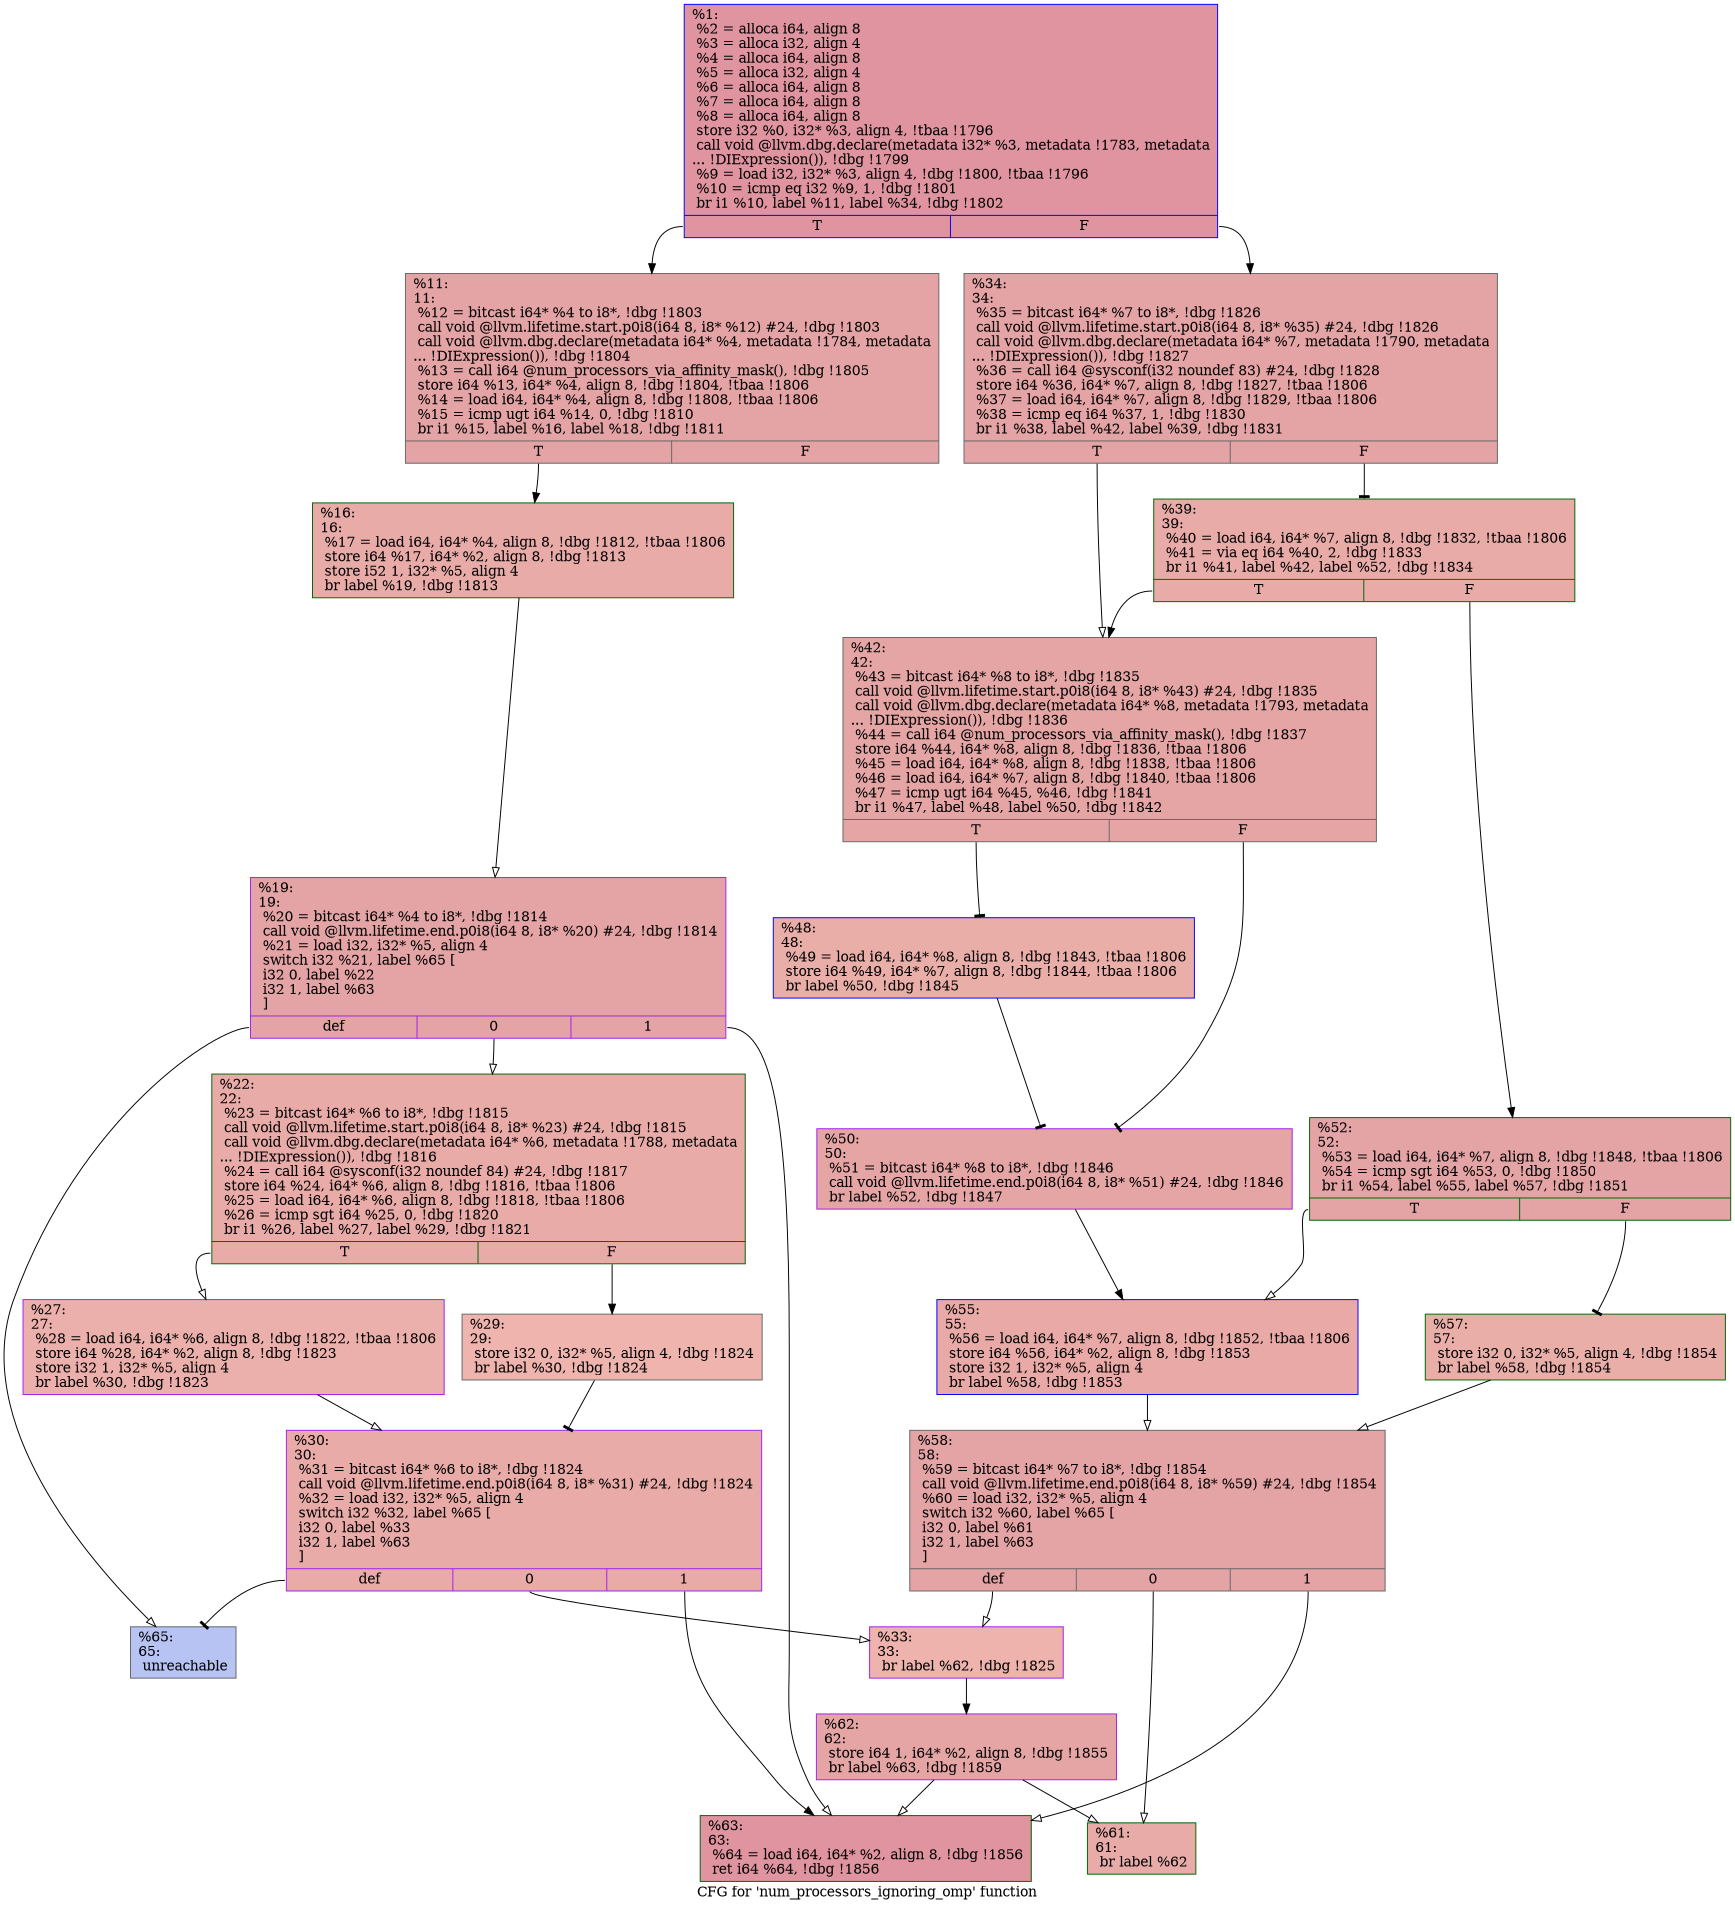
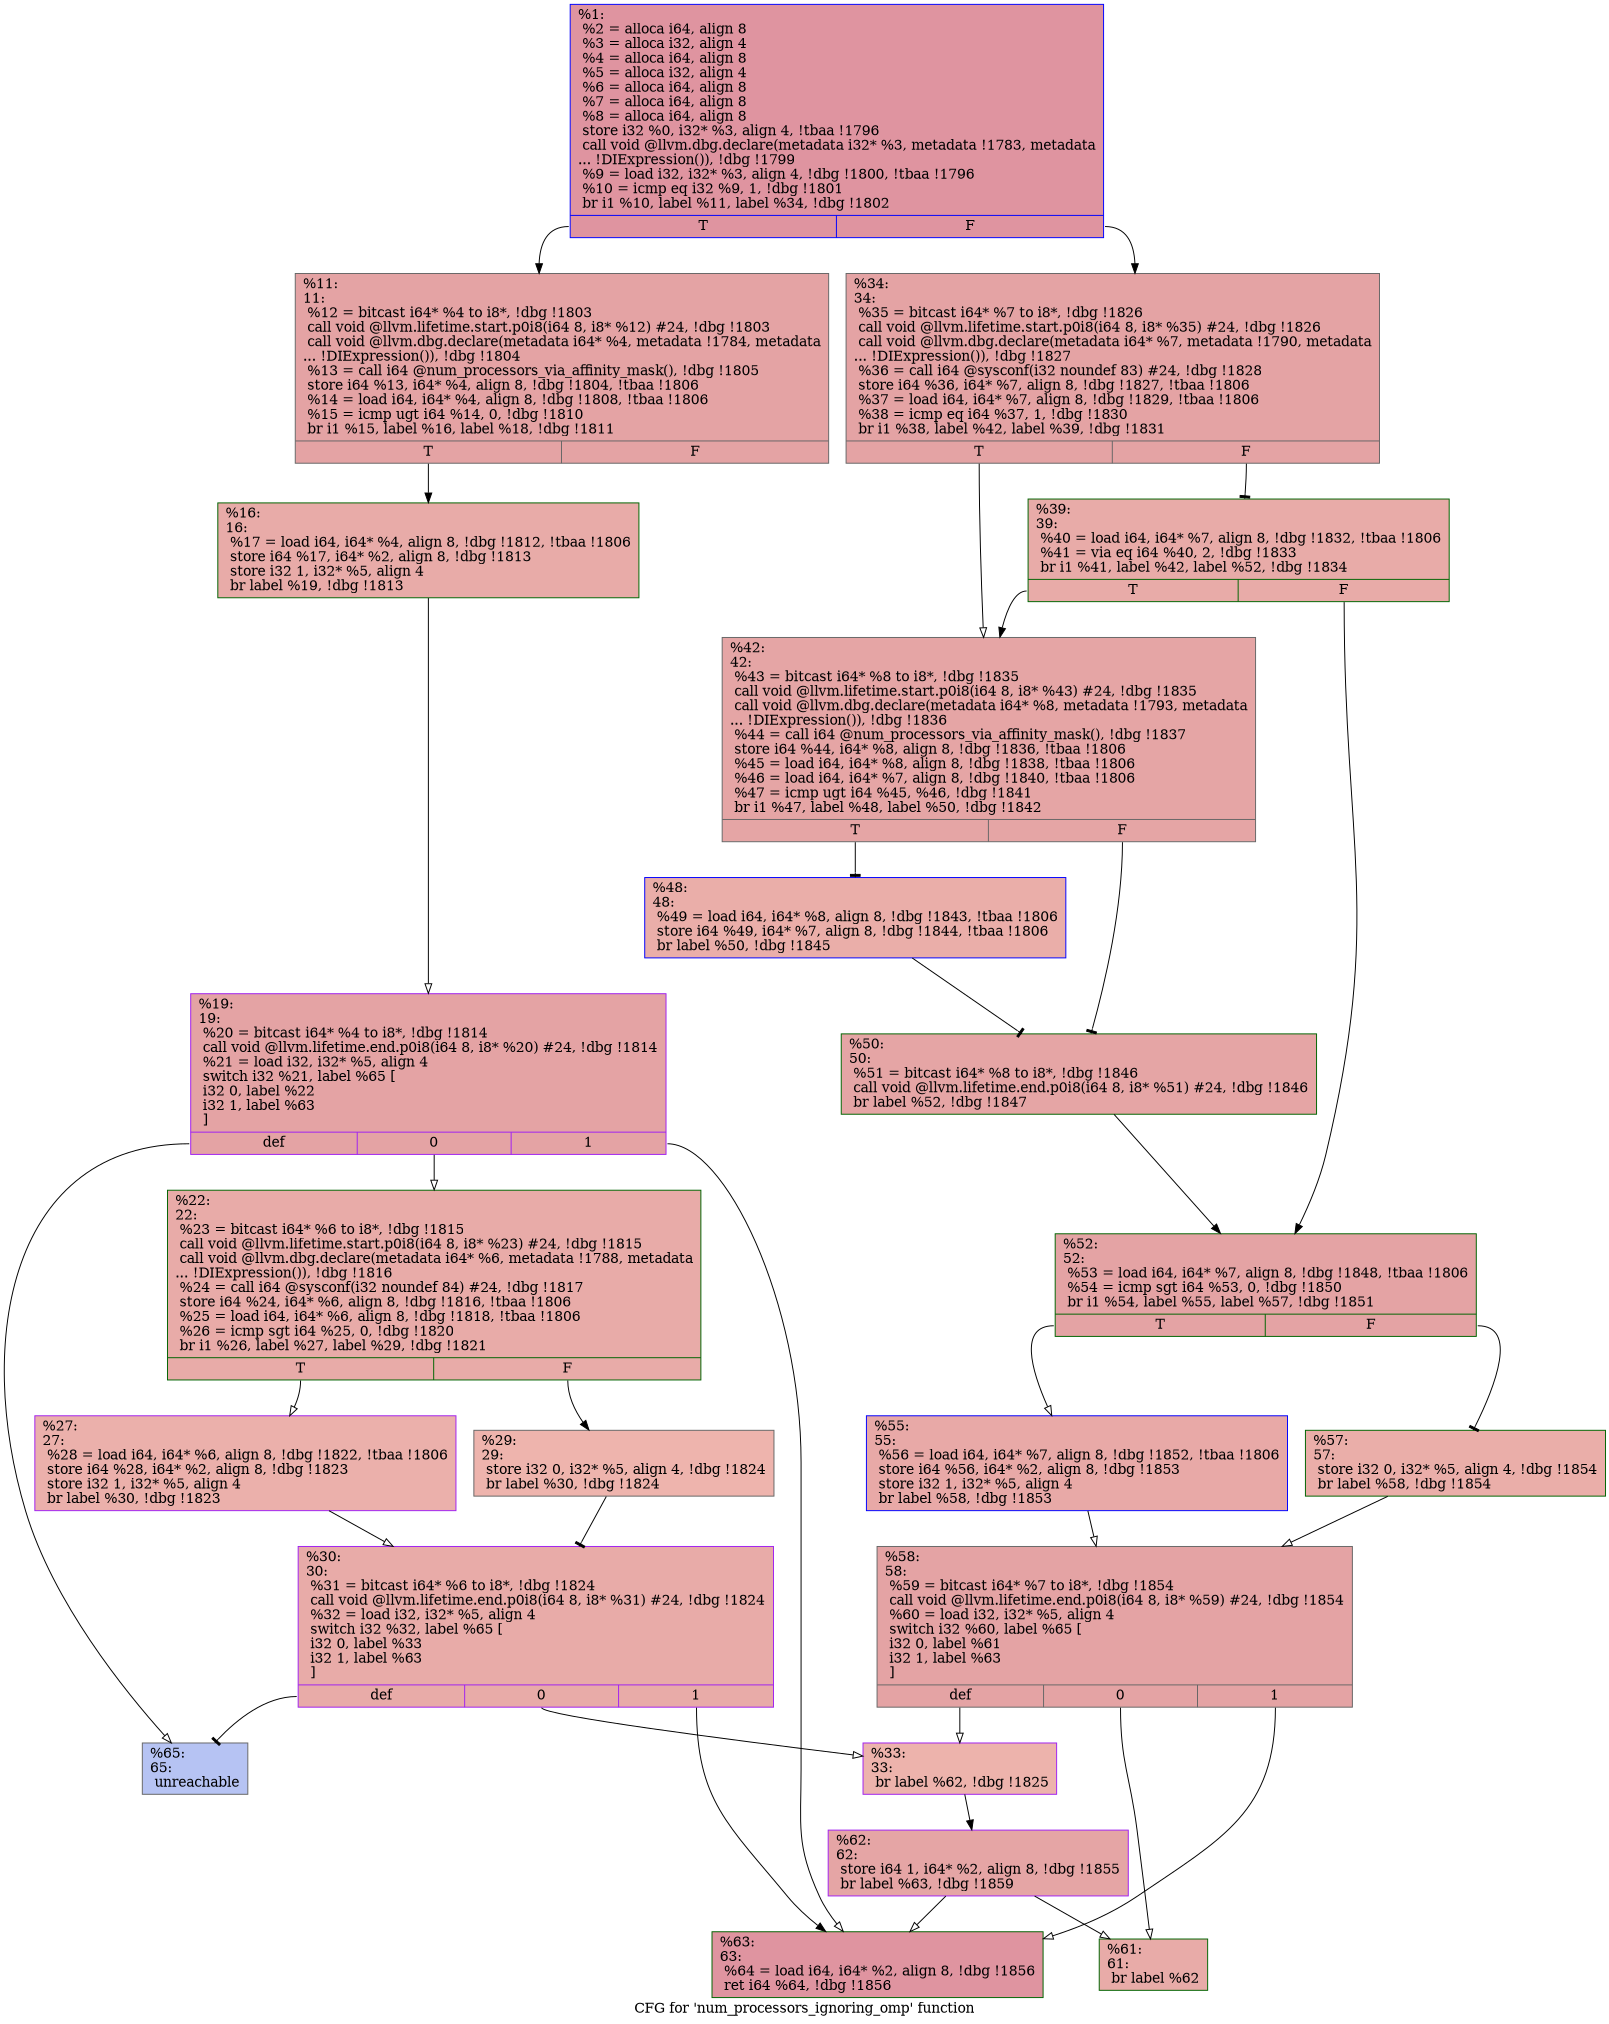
  digraph {
    label="CFG for 'num_processors_ignoring_omp' function"
    node [color=darkgreen fillcolor="#c32e3170" shape=record style=filled]
    edge [arrowhead=onormal]
    n1 [color=blue fillcolor="#b70d2870" label="{%1:\l  %2 = alloca i64, align 8\l  %3 = alloca i32, align 4\l  %4 = alloca i64, align 8\l  %5 = alloca i32, align 4\l  %6 = alloca i64, align 8\l  %7 = alloca i64, align 8\l  %8 = alloca i64, align 8\l  store i32 %0, i32* %3, align 4, !tbaa !1796\l  call void @llvm.dbg.declare(metadata i32* %3, metadata !1783, metadata\l... !DIExpression()), !dbg !1799\l  %9 = load i32, i32* %3, align 4, !dbg !1800, !tbaa !1796\l  %10 = icmp eq i32 %9, 1, !dbg !1801\l  br i1 %10, label %11, label %34, !dbg !1802\l|{<s0>T|<s1>F}}"]
    n2 [color=gray40 label="{%11:\l11:                                               \l  %12 = bitcast i64* %4 to i8*, !dbg !1803\l  call void @llvm.lifetime.start.p0i8(i64 8, i8* %12) #24, !dbg !1803\l  call void @llvm.dbg.declare(metadata i64* %4, metadata !1784, metadata\l... !DIExpression()), !dbg !1804\l  %13 = call i64 @num_processors_via_affinity_mask(), !dbg !1805\l  store i64 %13, i64* %4, align 8, !dbg !1804, !tbaa !1806\l  %14 = load i64, i64* %4, align 8, !dbg !1808, !tbaa !1806\l  %15 = icmp ugt i64 %14, 0, !dbg !1810\l  br i1 %15, label %16, label %18, !dbg !1811\l|{<s0>T|<s1>F}}"]
    n3 [color=gray40 label="{%34:\l34:                                               \l  %35 = bitcast i64* %7 to i8*, !dbg !1826\l  call void @llvm.lifetime.start.p0i8(i64 8, i8* %35) #24, !dbg !1826\l  call void @llvm.dbg.declare(metadata i64* %7, metadata !1790, metadata\l... !DIExpression()), !dbg !1827\l  %36 = call i64 @sysconf(i32 noundef 83) #24, !dbg !1828\l  store i64 %36, i64* %7, align 8, !dbg !1827, !tbaa !1806\l  %37 = load i64, i64* %7, align 8, !dbg !1829, !tbaa !1806\l  %38 = icmp eq i64 %37, 1, !dbg !1830\l  br i1 %38, label %42, label %39, !dbg !1831\l|{<s0>T|<s1>F}}"]
-   n4 [fillcolor="#cc403a70" label="{%16:\l16:                                               \l  %17 = load i64, i64* %4, align 8, !dbg !1812, !tbaa !1806\l  store i64 %17, i64* %2, align 8, !dbg !1813\l  store i52 1, i32* %5, align 4\l  br label %19, !dbg !1813\l}"]
+   n4 [fillcolor="#cc403a70" label="{%16:\l16:                                               \l  %17 = load i64, i64* %4, align 8, !dbg !1812, !tbaa !1806\l  store i64 %17, i64* %2, align 8, !dbg !1813\l  store i32 1, i32* %5, align 4\l  br label %19, !dbg !1813\l}"]
    n5 [color=gray40 fillcolor="#c5333470" label="{%42:\l42:                                               \l  %43 = bitcast i64* %8 to i8*, !dbg !1835\l  call void @llvm.lifetime.start.p0i8(i64 8, i8* %43) #24, !dbg !1835\l  call void @llvm.dbg.declare(metadata i64* %8, metadata !1793, metadata\l... !DIExpression()), !dbg !1836\l  %44 = call i64 @num_processors_via_affinity_mask(), !dbg !1837\l  store i64 %44, i64* %8, align 8, !dbg !1836, !tbaa !1806\l  %45 = load i64, i64* %8, align 8, !dbg !1838, !tbaa !1806\l  %46 = load i64, i64* %7, align 8, !dbg !1840, !tbaa !1806\l  %47 = icmp ugt i64 %45, %46, !dbg !1841\l  br i1 %47, label %48, label %50, !dbg !1842\l|{<s0>T|<s1>F}}"]
    n6 [fillcolor="#cc403a70" label="{%39:\l39:                                               \l  %40 = load i64, i64* %7, align 8, !dbg !1832, !tbaa !1806\l  %41 = via eq i64 %40, 2, !dbg !1833\l  br i1 %41, label %42, label %52, !dbg !1834\l|{<s0>T|<s1>F}}"]
    n7 [color=purple label="{%19:\l19:                                               \l  %20 = bitcast i64* %4 to i8*, !dbg !1814\l  call void @llvm.lifetime.end.p0i8(i64 8, i8* %20) #24, !dbg !1814\l  %21 = load i32, i32* %5, align 4\l  switch i32 %21, label %65 [\l    i32 0, label %22\l    i32 1, label %63\l  ]\l|{<s0>def|<s1>0|<s2>1}}"]
    n8 [color=blue fillcolor="#d0473d70" label="{%48:\l48:                                               \l  %49 = load i64, i64* %8, align 8, !dbg !1843, !tbaa !1806\l  store i64 %49, i64* %7, align 8, !dbg !1844, !tbaa !1806\l  br label %50, !dbg !1845\l}"]
-   n9 [color=purple fillcolor="#c5333470" label="{%50:\l50:                                               \l  %51 = bitcast i64* %8 to i8*, !dbg !1846\l  call void @llvm.lifetime.end.p0i8(i64 8, i8* %51) #24, !dbg !1846\l  br label %52, !dbg !1847\l}"]
+   n9 [fillcolor="#c5333470" label="{%50:\l50:                                               \l  %51 = bitcast i64* %8 to i8*, !dbg !1846\l  call void @llvm.lifetime.end.p0i8(i64 8, i8* %51) #24, !dbg !1846\l  br label %52, !dbg !1847\l}"]
    n10 [label="{%52:\l52:                                               \l  %53 = load i64, i64* %7, align 8, !dbg !1848, !tbaa !1806\l  %54 = icmp sgt i64 %53, 0, !dbg !1850\l  br i1 %54, label %55, label %57, !dbg !1851\l|{<s0>T|<s1>F}}"]
    n11 [color=gray40 fillcolor="#5977e370" label="{%65:\l65:                                               \l  unreachable\l}"]
    n12 [fillcolor="#cc403a70" label="{%22:\l22:                                               \l  %23 = bitcast i64* %6 to i8*, !dbg !1815\l  call void @llvm.lifetime.start.p0i8(i64 8, i8* %23) #24, !dbg !1815\l  call void @llvm.dbg.declare(metadata i64* %6, metadata !1788, metadata\l... !DIExpression()), !dbg !1816\l  %24 = call i64 @sysconf(i32 noundef 84) #24, !dbg !1817\l  store i64 %24, i64* %6, align 8, !dbg !1816, !tbaa !1806\l  %25 = load i64, i64* %6, align 8, !dbg !1818, !tbaa !1806\l  %26 = icmp sgt i64 %25, 0, !dbg !1820\l  br i1 %26, label %27, label %29, !dbg !1821\l|{<s0>T|<s1>F}}"]
    n13 [fillcolor="#b70d2870" label="{%63:\l63:                                               \l  %64 = load i64, i64* %2, align 8, !dbg !1856\l  ret i64 %64, !dbg !1856\l}"]
    n14 [color=purple fillcolor="#d24b4070" label="{%27:\l27:                                               \l  %28 = load i64, i64* %6, align 8, !dbg !1822, !tbaa !1806\l  store i64 %28, i64* %2, align 8, !dbg !1823\l  store i32 1, i32* %5, align 4\l  br label %30, !dbg !1823\l}"]
    n15 [color=gray40 fillcolor="#d8564670" label="{%29:\l29:                                               \l  store i32 0, i32* %5, align 4, !dbg !1824\l  br label %30, !dbg !1824\l}"]
    n16 [color=purple fillcolor="#cc403a70" label="{%30:\l30:                                               \l  %31 = bitcast i64* %6 to i8*, !dbg !1824\l  call void @llvm.lifetime.end.p0i8(i64 8, i8* %31) #24, !dbg !1824\l  %32 = load i32, i32* %5, align 4\l  switch i32 %32, label %65 [\l    i32 0, label %33\l    i32 1, label %63\l  ]\l|{<s0>def|<s1>0|<s2>1}}"]
    n17 [color=purple fillcolor="#d6524470" label="{%33:\l33:                                               \l  br label %62, !dbg !1825\l}"]
    n18 [color=purple fillcolor="#c5333470" label="{%62:\l62:                                               \l  store i64 1, i64* %2, align 8, !dbg !1855\l  br label %63, !dbg !1859\l}"]
    n19 [fillcolor="#cc403a70" label="{%61:\l61:                                               \l  br label %62\l}"]
    n20 [color=blue fillcolor="#ca3b3770" label="{%55:\l55:                                               \l  %56 = load i64, i64* %7, align 8, !dbg !1852, !tbaa !1806\l  store i64 %56, i64* %2, align 8, !dbg !1853\l  store i32 1, i32* %5, align 4\l  br label %58, !dbg !1853\l}"]
    n21 [fillcolor="#d0473d70" label="{%57:\l57:                                               \l  store i32 0, i32* %5, align 4, !dbg !1854\l  br label %58, !dbg !1854\l}"]
    n22 [color=gray40 label="{%58:\l58:                                               \l  %59 = bitcast i64* %7 to i8*, !dbg !1854\l  call void @llvm.lifetime.end.p0i8(i64 8, i8* %59) #24, !dbg !1854\l  %60 = load i32, i32* %5, align 4\l  switch i32 %60, label %65 [\l    i32 0, label %61\l    i32 1, label %63\l  ]\l|{<s0>def|<s1>0|<s2>1}}"]
    n1 -> n2 [arrowhead=normal tailport=s0]
    n1 -> n3 [arrowhead=normal tailport=s1]
    n2 -> n4 [arrowhead=normal tailport=s0]
    n3 -> n5 [tailport=s0]
    n3 -> n6 [arrowhead=tee tailport=s1]
    n4 -> n7
    n5 -> n8 [arrowhead=tee tailport=s0]
    n5 -> n9 [arrowhead=tee tailport=s1]
    n6 -> n5 [arrowhead=normal tailport=s0]
    n6 -> n10 [arrowhead=normal tailport=s1]
    n7 -> n11 [tailport=s0]
    n7 -> n12 [tailport=s1]
    n7 -> n13 [tailport=s2]
    n8 -> n9 [arrowhead=tee]
-   n9 -> n20 [arrowhead=normal]
+   n9 -> n10 [arrowhead=normal]
    n10 -> n20 [tailport=s0]
    n10 -> n21 [arrowhead=tee tailport=s1]
    n12 -> n14 [tailport=s0]
    n12 -> n15 [arrowhead=normal tailport=s1]
    n14 -> n16
    n15 -> n16 [arrowhead=tee]
    n16 -> n11 [arrowhead=tee tailport=s0]
    n16 -> n13 [arrowhead=normal tailport=s2]
    n16 -> n17 [tailport=s1]
    n17 -> n18 [arrowhead=normal]
    n18 -> n13
    n18 -> n19
    n20 -> n22
    n21 -> n22
    n22 -> n13 [tailport=s2]
    n22 -> n17 [tailport=s0]
    n22 -> n19 [tailport=s1]
  }
